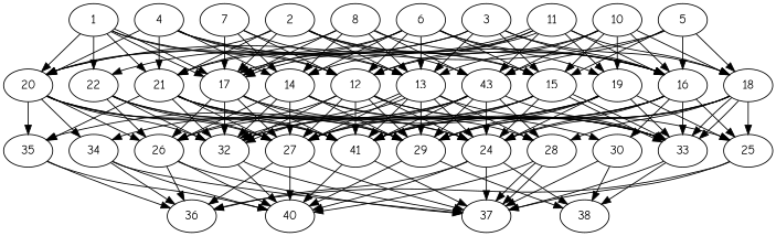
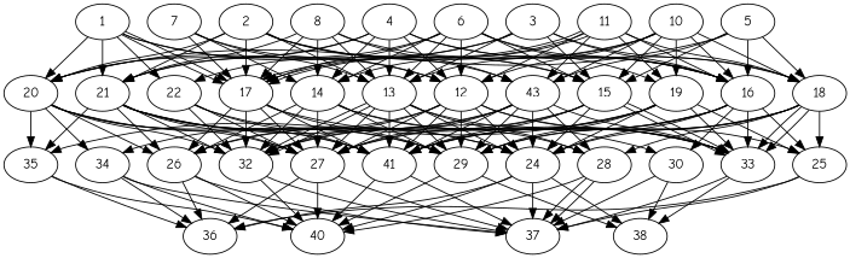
  digraph {
    fontname="Comic Neue"
    node [alpha=0.15 fontname="Comic Neue"]
    edge [fontname="Comic Neue"]
    1 [alpha=0.05 expect_size=49980416]
    12 [alpha=0.11 expect_size=46713856]
    15 [alpha=0.19 expect_size=29706240]
    17 [alpha=0.01 expect_size=8677376]
    20 [alpha=0.03 expect_size=44968960]
    21 [alpha=0.17 expect_size=17776640]
    22 [expect_size=28072960]
    24 [alpha=0.12 expect_size=31972352]
    25 [alpha=0.04 expect_size=34377728]
    26 [expect_size=32328704]
    27 [alpha=0.09 expect_size=21052416]
    29 [alpha=0.00 expect_size=24015872]
    n13 [alpha=0.04 expect_size=48643072 label=41]
    32 [alpha=0.20 expect_size=41534464]
    33 [expect_size=29584384]
    35 [alpha=0.20 expect_size=34466816]
    34 [alpha=0.12 expect_size=5578752]
    30 [alpha=0.06 expect_size=41988096]
    36 [alpha=0.09 expect_size=43459584]
    37 [alpha=0.01 expect_size=30700544]
    38 [alpha=0.17 expect_size=5515264]
    40 [alpha=0.09 expect_size=41109504]
    2 [alpha=0.02 expect_size=14163968]
    13 [alpha=0.10 expect_size=51227648]
    16 [expect_size=10661888]
    n26 [alpha=0.10 expect_size=7386112 label=43]
    28 [expect_size=22528000]
    3 [alpha=0.02 expect_size=45214720]
    18 [alpha=0.01 expect_size=17678336]
    4 [alpha=0.08 expect_size=23005184]
    14 [alpha=0.01 expect_size=9675776]
    5 [alpha=0.12 expect_size=26826752]
    6 [alpha=0.19 expect_size=50569216]
    19 [alpha=0.08 expect_size=31837184]
    7 [alpha=0.04 expect_size=14570496]
    8 [alpha=0.06 expect_size=30835712]
    10 [alpha=0.08 expect_size=6933504]
    11 [alpha=0.04 expect_size=33845248]
    1 -> 12
    1 -> 15
    1 -> 17
    1 -> 17
    1 -> 20
    1 -> 21
    1 -> 22
    12 -> 24
    12 -> 25
    12 -> 26
    12 -> 27
    12 -> 29
    12 -> n13
    12 -> 32
    12 -> 33
    15 -> 24
    15 -> 26
    15 -> 27
    15 -> n13
    15 -> 33
    15 -> 33
    17 -> 26
    17 -> 27
    17 -> 29
    17 -> n13
    17 -> 32
    17 -> 33
    20 -> 24
    20 -> 26
    20 -> 27
    20 -> n13
    20 -> 32
    20 -> 35
    20 -> 34
    21 -> 24
-   22 -> 26
+   21 -> 26
    21 -> 27
    21 -> 29
    21 -> n13
    21 -> 32
    21 -> 35
    21 -> 30
    22 -> 27
    22 -> 29
    22 -> n13
    22 -> 32
    24 -> 36
    24 -> 37
    24 -> 38
    24 -> 40
    25 -> 36
    25 -> 37
    26 -> 36
    26 -> 37
    26 -> 40
    27 -> 36
    27 -> 37
    27 -> 40
    29 -> 38
    29 -> 40
    n13 -> 37
    n13 -> 40
    32 -> 37
    32 -> 40
    33 -> 37
    33 -> 38
    35 -> 36
    35 -> 40
    34 -> 36
    34 -> 37
    34 -> 40
    30 -> 37
    30 -> 38
    2 -> 15
    2 -> 17
    2 -> 20
    2 -> 21
    2 -> 13
    2 -> 16
    2 -> n26
    13 -> 24
    13 -> 27
    13 -> 29
    13 -> n13
    13 -> 32
    13 -> 32
    13 -> 33
    13 -> 28
    16 -> 24
    16 -> 25
    16 -> 27
    16 -> 29
    16 -> n13
    16 -> 33
    16 -> 30
    n26 -> 24
    n26 -> 27
    n26 -> 29
    n26 -> n13
    n26 -> 32
    n26 -> 33
    n26 -> 34
    n26 -> 28
    28 -> 37
    28 -> 37
    28 -> 40
    3 -> 15
    3 -> 20
    3 -> 22
    3 -> 13
    3 -> 16
    3 -> 18
    18 -> 24
    18 -> 25
    18 -> 29
    18 -> n13
    18 -> 33
    18 -> 33
    18 -> 28
    4 -> 12
    4 -> 20
    4 -> 21
    4 -> 13
    4 -> 16
+   4 -> 18
    4 -> 14
    14 -> 26
    14 -> 27
    14 -> 29
    14 -> 32
    14 -> 33
    14 -> 28
    5 -> 15
    5 -> 20
    5 -> 16
    5 -> n26
    5 -> 18
    6 -> 12
    6 -> 15
    6 -> 17
    6 -> 21
    6 -> 13
    6 -> 16
    6 -> 14
    6 -> 19
    19 -> 24
    19 -> 25
    19 -> 29
    19 -> n13
    19 -> 32
    19 -> 33
    19 -> 35
    7 -> 12
    7 -> 17
    7 -> 13
    7 -> 14
    8 -> 17
    8 -> 21
    8 -> 13
    8 -> 16
    8 -> n26
    8 -> 14
    10 -> 12
    10 -> 15
+   10 -> 17
    10 -> 13
    10 -> 16
    10 -> n26
    10 -> 18
    10 -> 19
    11 -> 12
    11 -> 17
    11 -> 17
    11 -> 16
    11 -> n26
    11 -> 18
    11 -> 14
    11 -> 19
  }
